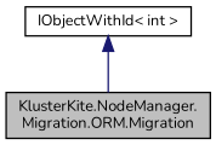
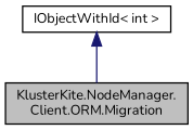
  digraph {
    fontname=Nunito
    node [color=black fontname=Nunito fontsize=10 shape=record style=filled]
-   n1 [fillcolor=grey75 fontcolor=black height=0.2 label="KlusterKite.NodeManager.\lMigration.ORM.Migration" width=0.4]
+   n1 [fillcolor=grey75 fontcolor=black height=0.2 label="KlusterKite.NodeManager.\lClient.ORM.Migration" width=0.4]
    n2 [fillcolor=white height=0.2 label="IObjectWithId\< int \>" width=0.4]
    n2 -> n1 [color=midnightblue dir=back fontname=Nunito fontsize=10 labelfontname=Helvetica labelfontsize=10 style=solid]
  }
